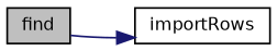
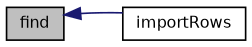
  digraph {
    rankdir=LR
    node [color=black fontname=Helvetica fontsize=10 shape=record style=filled]
    n1 [fillcolor=grey75 fontcolor=black height=0.2 label=find width=0.4]
    n2 [fillcolor=white height=0.2 label=importRows width=0.4]
-   n1 -> n2 [color=midnightblue fontname=Helvetica fontsize=10 labelfontname=Helvetica labelfontsize=10 style=solid]
+   n2 -> n1 [color=midnightblue fontname=Helvetica fontsize=10 labelfontname=Helvetica labelfontsize=10 style=solid]
  }
